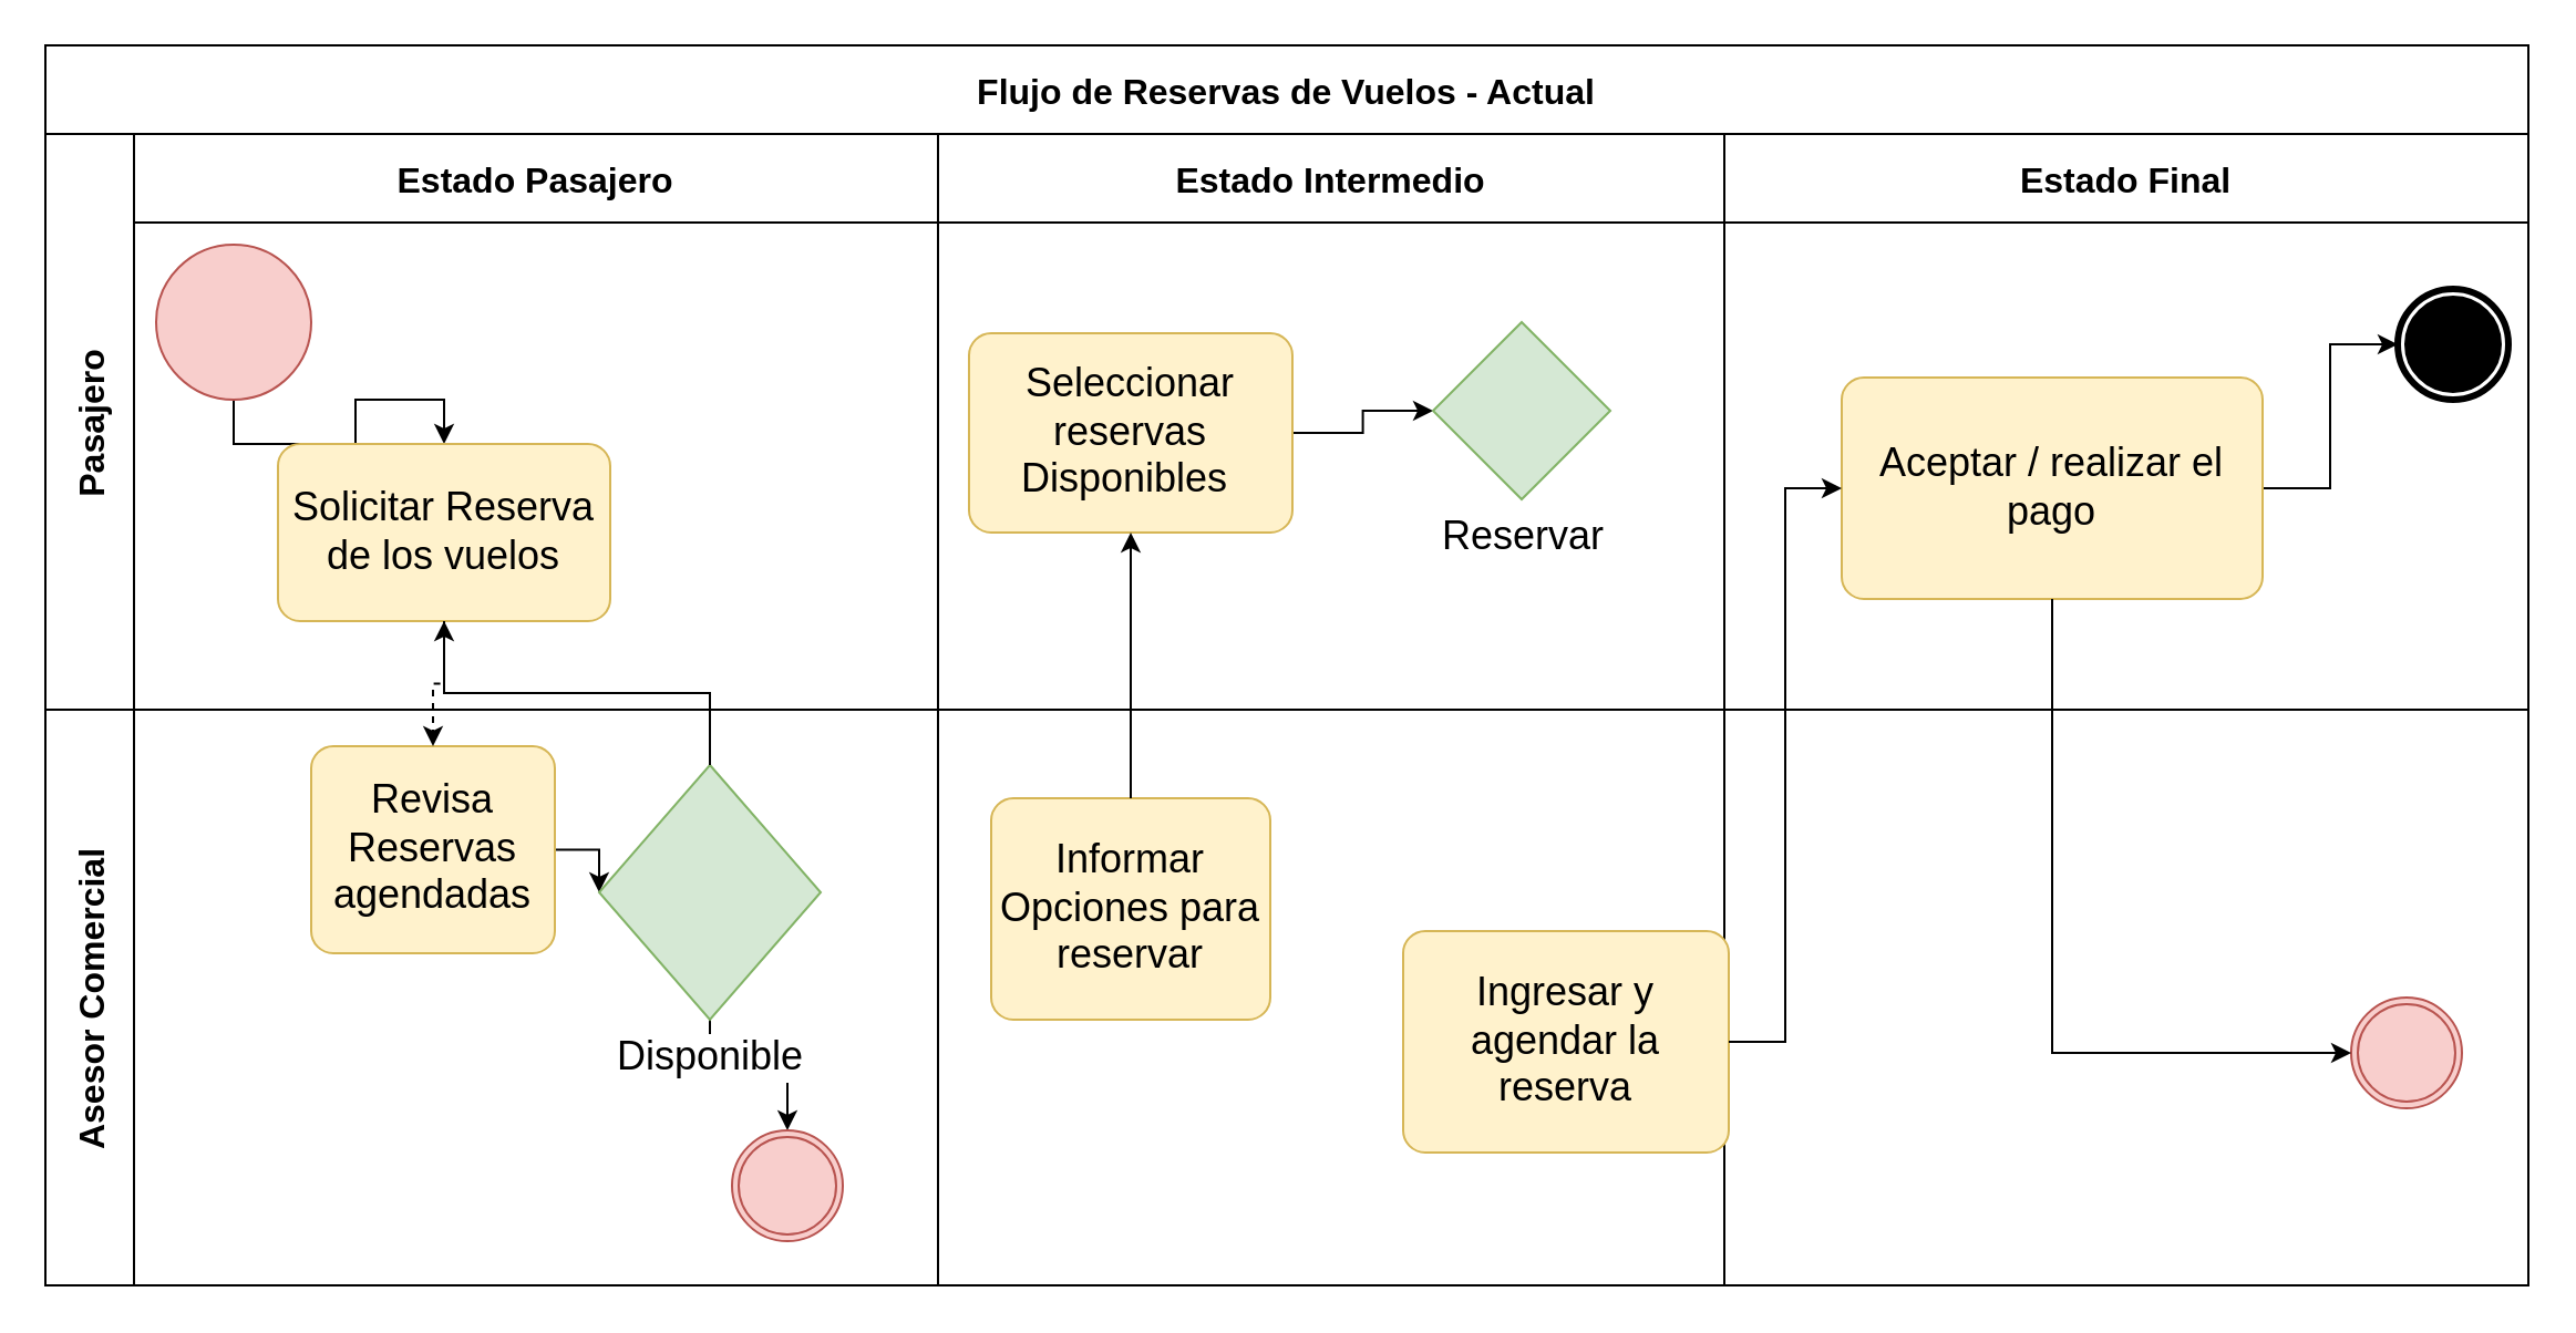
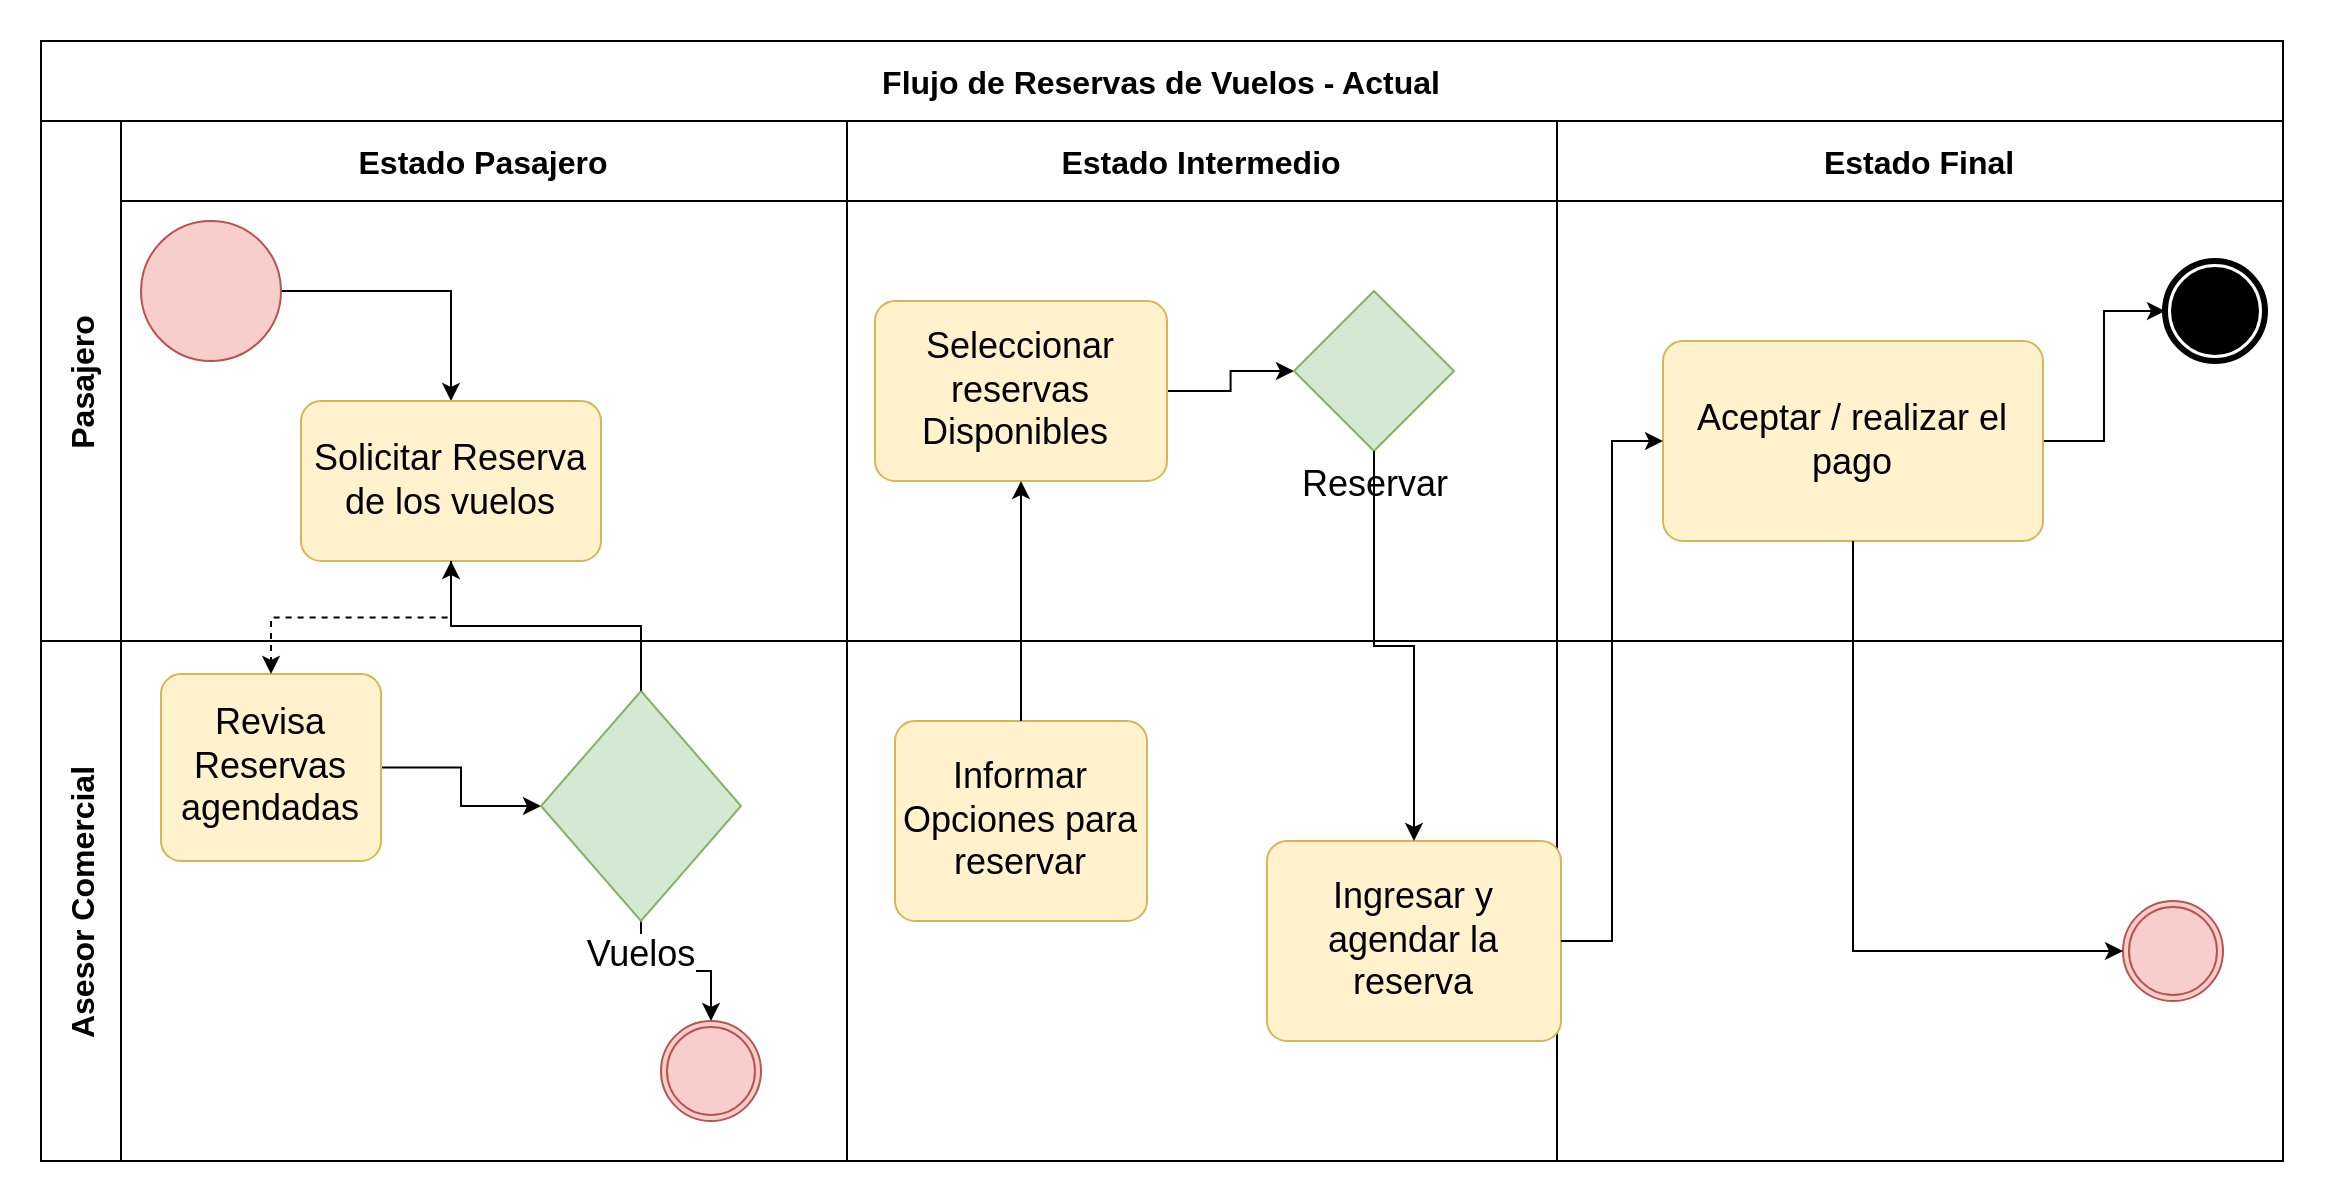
  <mxCell id="0" />
  <mxCell id="1" parent="0" />
  <mxCell id="2" value="Flujo de Reservas de Vuelos - Actual" style="shape=table;childLayout=tableLayout;startSize=40;collapsible=0;recursiveResize=0;expand=0;fontSize=16;fontStyle=1" parent="1" vertex="1"><mxGeometry x="20" y="20" width="1121" height="560" as="geometry" /></mxCell>
  <mxCell id="3" value="Pasajero" style="shape=tableRow;horizontal=0;swimlaneHead=0;swimlaneBody=0;top=0;left=0;strokeColor=inherit;bottom=0;right=0;dropTarget=0;fontStyle=1;fillColor=none;points=[[0,0.5],[1,0.5]];portConstraint=eastwest;startSize=40;collapsible=0;recursiveResize=0;expand=0;fontSize=16;" parent="2" vertex="1"><mxGeometry y="40" width="1121" height="260" as="geometry" /></mxCell>
  <mxCell id="4" value="Estado Pasajero" style="swimlane;swimlaneHead=0;swimlaneBody=0;fontStyle=1;strokeColor=inherit;connectable=0;fillColor=none;startSize=40;collapsible=0;recursiveResize=0;expand=0;fontSize=16;" parent="3" vertex="1"><mxGeometry x="40" width="363" height="260" as="geometry"><mxRectangle width="363" height="260" as="alternateBounds" /></mxGeometry></mxCell>
  <mxCell id="5" style="edgeStyle=orthogonalEdgeStyle;rounded=0;orthogonalLoop=1;jettySize=auto;html=1;" parent="4" source="6" target="7" edge="1"><mxGeometry relative="1" as="geometry" /></mxCell>
  <mxCell id="6" value="" style="points=[[0.145,0.145,0],[0.5,0,0],[0.855,0.145,0],[1,0.5,0],[0.855,0.855,0],[0.5,1,0],[0.145,0.855,0],[0,0.5,0]];shape=mxgraph.bpmn.event;html=1;verticalLabelPosition=bottom;labelBackgroundColor=#ffffff;verticalAlign=top;align=center;perimeter=ellipsePerimeter;outlineConnect=0;aspect=fixed;outline=standard;symbol=general;fillColor=#f8cecc;strokeColor=#b85450;" parent="4" vertex="1"><mxGeometry x="10" y="50" width="70" height="70" as="geometry" /></mxCell>
- <mxCell id="7" value="&lt;font style=&quot;font-size: 18px;&quot;&gt;Solicitar Reserva de los vuelos&lt;/font&gt;" style="points=[[0.25,0,0],[0.5,0,0],[0.75,0,0],[1,0.25,0],[1,0.5,0],[1,0.75,0],[0.75,1,0],[0.5,1,0],[0.25,1,0],[0,0.75,0],[0,0.5,0],[0,0.25,0]];shape=mxgraph.bpmn.task;whiteSpace=wrap;rectStyle=rounded;size=10;html=1;container=1;expand=0;collapsible=0;taskMarker=abstract;fillColor=#fff2cc;strokeColor=#d6b656;" parent="4" vertex="1"><mxGeometry x="65" y="140" width="150" height="80" as="geometry" /></mxCell>
+ <mxCell id="7" value="&lt;font style=&quot;font-size: 18px;&quot;&gt;Solicitar Reserva de los vuelos&lt;/font&gt;" style="points=[[0.25,0,0],[0.5,0,0],[0.75,0,0],[1,0.25,0],[1,0.5,0],[1,0.75,0],[0.75,1,0],[0.5,1,0],[0.25,1,0],[0,0.75,0],[0,0.5,0],[0,0.25,0]];shape=mxgraph.bpmn.task;whiteSpace=wrap;rectStyle=rounded;size=10;html=1;container=1;expand=0;collapsible=0;taskMarker=abstract;fillColor=#fff2cc;strokeColor=#d6b656;" parent="4" vertex="1"><mxGeometry x="90" y="140" width="150" height="80" as="geometry" /></mxCell>
  <mxCell id="8" value="Estado Intermedio" style="swimlane;swimlaneHead=0;swimlaneBody=0;fontStyle=1;strokeColor=inherit;connectable=0;fillColor=none;startSize=40;collapsible=0;recursiveResize=0;expand=0;fontSize=16;" parent="3" vertex="1"><mxGeometry x="403" width="355" height="260" as="geometry"><mxRectangle width="355" height="260" as="alternateBounds" /></mxGeometry></mxCell>
  <mxCell id="9" style="edgeStyle=orthogonalEdgeStyle;rounded=0;orthogonalLoop=1;jettySize=auto;html=1;" parent="8" source="10" target="11" edge="1"><mxGeometry relative="1" as="geometry" /></mxCell>
  <mxCell id="10" value="&lt;font style=&quot;font-size: 18px;&quot;&gt;Seleccionar reservas Disponibles&amp;nbsp;&lt;/font&gt;" style="points=[[0.25,0,0],[0.5,0,0],[0.75,0,0],[1,0.25,0],[1,0.5,0],[1,0.75,0],[0.75,1,0],[0.5,1,0],[0.25,1,0],[0,0.75,0],[0,0.5,0],[0,0.25,0]];shape=mxgraph.bpmn.task;whiteSpace=wrap;rectStyle=rounded;size=10;html=1;container=1;expand=0;collapsible=0;taskMarker=abstract;fillColor=#fff2cc;strokeColor=#d6b656;" parent="8" vertex="1"><mxGeometry x="14" y="90" width="146" height="90" as="geometry" /></mxCell>
  <mxCell id="11" value="&lt;font style=&quot;font-size: 18px;&quot;&gt;Reservar&lt;/font&gt;" style="points=[[0.25,0.25,0],[0.5,0,0],[0.75,0.25,0],[1,0.5,0],[0.75,0.75,0],[0.5,1,0],[0.25,0.75,0],[0,0.5,0]];shape=mxgraph.bpmn.gateway2;html=1;verticalLabelPosition=bottom;labelBackgroundColor=#ffffff;verticalAlign=top;align=center;perimeter=rhombusPerimeter;outlineConnect=0;outline=none;symbol=none;fillColor=#d5e8d4;strokeColor=#82b366;" parent="8" vertex="1"><mxGeometry x="223.5" y="85" width="80" height="80" as="geometry" /></mxCell>
  <mxCell id="12" value="Estado Final" style="swimlane;swimlaneHead=0;swimlaneBody=0;fontStyle=1;strokeColor=inherit;connectable=0;fillColor=none;startSize=40;collapsible=0;recursiveResize=0;expand=0;fontSize=16;" parent="3" vertex="1"><mxGeometry x="758" width="363" height="260" as="geometry"><mxRectangle width="363" height="260" as="alternateBounds" /></mxGeometry></mxCell>
  <mxCell id="13" style="edgeStyle=orthogonalEdgeStyle;rounded=0;orthogonalLoop=1;jettySize=auto;html=1;" parent="12" source="14" target="15" edge="1"><mxGeometry relative="1" as="geometry" /></mxCell>
  <mxCell id="14" value="&lt;font style=&quot;font-size: 18px;&quot;&gt;Aceptar / realizar el pago&lt;/font&gt;" style="points=[[0.25,0,0],[0.5,0,0],[0.75,0,0],[1,0.25,0],[1,0.5,0],[1,0.75,0],[0.75,1,0],[0.5,1,0],[0.25,1,0],[0,0.75,0],[0,0.5,0],[0,0.25,0]];shape=mxgraph.bpmn.task;whiteSpace=wrap;rectStyle=rounded;size=10;html=1;container=1;expand=0;collapsible=0;taskMarker=abstract;fillColor=#fff2cc;strokeColor=#d6b656;" parent="12" vertex="1"><mxGeometry x="53" y="110" width="190" height="100" as="geometry" /></mxCell>
  <mxCell id="15" value="" style="points=[[0.145,0.145,0],[0.5,0,0],[0.855,0.145,0],[1,0.5,0],[0.855,0.855,0],[0.5,1,0],[0.145,0.855,0],[0,0.5,0]];shape=mxgraph.bpmn.event;html=1;verticalLabelPosition=bottom;labelBackgroundColor=#ffffff;verticalAlign=top;align=center;perimeter=ellipsePerimeter;outlineConnect=0;aspect=fixed;outline=end;symbol=terminate;" parent="12" vertex="1"><mxGeometry x="304" y="70" width="50" height="50" as="geometry" /></mxCell>
  <mxCell id="16" value="Asesor Comercial" style="shape=tableRow;horizontal=0;swimlaneHead=0;swimlaneBody=0;top=0;left=0;strokeColor=inherit;bottom=0;right=0;dropTarget=0;fontStyle=1;fillColor=none;points=[[0,0.5],[1,0.5]];portConstraint=eastwest;startSize=40;collapsible=0;recursiveResize=0;expand=0;fontSize=16;" parent="2" vertex="1"><mxGeometry y="300" width="1121" height="260" as="geometry" /></mxCell>
  <mxCell id="17" value="" style="swimlane;swimlaneHead=0;swimlaneBody=0;fontStyle=1;connectable=0;strokeColor=inherit;fillColor=none;startSize=0;collapsible=0;recursiveResize=0;expand=0;fontSize=16;" parent="16" vertex="1"><mxGeometry x="40" width="363" height="260" as="geometry"><mxRectangle width="363" height="260" as="alternateBounds" /></mxGeometry></mxCell>
  <mxCell id="18" style="edgeStyle=orthogonalEdgeStyle;rounded=0;orthogonalLoop=1;jettySize=auto;html=1;" parent="17" source="19" target="21" edge="1"><mxGeometry relative="1" as="geometry" /></mxCell>
- <mxCell id="19" value="&lt;font style=&quot;font-size: 18px;&quot;&gt;Revisa Reservas agendadas&lt;/font&gt;" style="points=[[0.25,0,0],[0.5,0,0],[0.75,0,0],[1,0.25,0],[1,0.5,0],[1,0.75,0],[0.75,1,0],[0.5,1,0],[0.25,1,0],[0,0.75,0],[0,0.5,0],[0,0.25,0]];shape=mxgraph.bpmn.task;whiteSpace=wrap;rectStyle=rounded;size=10;html=1;container=1;expand=0;collapsible=0;taskMarker=abstract;fillColor=#fff2cc;strokeColor=#d6b656;" parent="17" vertex="1"><mxGeometry x="80" y="16.5" width="110" height="93.5" as="geometry" /></mxCell>
+ <mxCell id="19" value="&lt;font style=&quot;font-size: 18px;&quot;&gt;Revisa Reservas agendadas&lt;/font&gt;" style="points=[[0.25,0,0],[0.5,0,0],[0.75,0,0],[1,0.25,0],[1,0.5,0],[1,0.75,0],[0.75,1,0],[0.5,1,0],[0.25,1,0],[0,0.75,0],[0,0.5,0],[0,0.25,0]];shape=mxgraph.bpmn.task;whiteSpace=wrap;rectStyle=rounded;size=10;html=1;container=1;expand=0;collapsible=0;taskMarker=abstract;fillColor=#fff2cc;strokeColor=#d6b656;" parent="17" vertex="1"><mxGeometry x="20" y="16.5" width="110" height="93.5" as="geometry" /></mxCell>
  <mxCell id="20" style="edgeStyle=orthogonalEdgeStyle;rounded=0;orthogonalLoop=1;jettySize=auto;html=1;exitX=0.5;exitY=1;exitDx=0;exitDy=0;exitPerimeter=0;" edge="1" parent="17" source="21" target="22"><mxGeometry relative="1" as="geometry" /></mxCell>
- <mxCell id="21" value="&lt;font style=&quot;font-size: 18px;&quot;&gt;Disponible&lt;/font&gt;" style="points=[[0.25,0.25,0],[0.5,0,0],[0.75,0.25,0],[1,0.5,0],[0.75,0.75,0],[0.5,1,0],[0.25,0.75,0],[0,0.5,0]];shape=mxgraph.bpmn.gateway2;html=1;verticalLabelPosition=bottom;labelBackgroundColor=#ffffff;verticalAlign=top;align=center;perimeter=rhombusPerimeter;outlineConnect=0;outline=none;symbol=none;fillColor=#d5e8d4;strokeColor=#82b366;" parent="17" vertex="1"><mxGeometry x="210" y="25" width="100" height="115" as="geometry" /></mxCell>
+ <mxCell id="21" value="&lt;font style=&quot;font-size: 18px;&quot;&gt;Vuelos&lt;/font&gt;" style="points=[[0.25,0.25,0],[0.5,0,0],[0.75,0.25,0],[1,0.5,0],[0.75,0.75,0],[0.5,1,0],[0.25,0.75,0],[0,0.5,0]];shape=mxgraph.bpmn.gateway2;html=1;verticalLabelPosition=bottom;labelBackgroundColor=#ffffff;verticalAlign=top;align=center;perimeter=rhombusPerimeter;outlineConnect=0;outline=none;symbol=none;fillColor=#d5e8d4;strokeColor=#82b366;" parent="17" vertex="1"><mxGeometry x="210" y="25" width="100" height="115" as="geometry" /></mxCell>
  <mxCell id="22" value="" style="points=[[0.145,0.145,0],[0.5,0,0],[0.855,0.145,0],[1,0.5,0],[0.855,0.855,0],[0.5,1,0],[0.145,0.855,0],[0,0.5,0]];shape=mxgraph.bpmn.event;html=1;verticalLabelPosition=bottom;labelBackgroundColor=#ffffff;verticalAlign=top;align=center;perimeter=ellipsePerimeter;outlineConnect=0;aspect=fixed;outline=throwing;symbol=general;fillColor=#f8cecc;strokeColor=#b85450;" vertex="1" parent="17"><mxGeometry x="270" y="190" width="50" height="50" as="geometry" /></mxCell>
  <mxCell id="23" value="" style="swimlane;swimlaneHead=0;swimlaneBody=0;fontStyle=1;connectable=0;strokeColor=inherit;fillColor=none;startSize=0;collapsible=0;recursiveResize=0;expand=0;fontSize=16;" parent="16" vertex="1"><mxGeometry x="403" width="355" height="260" as="geometry"><mxRectangle width="355" height="260" as="alternateBounds" /></mxGeometry></mxCell>
  <mxCell id="24" value="&lt;font style=&quot;font-size: 18px;&quot;&gt;Informar Opciones para reservar&lt;/font&gt;" style="points=[[0.25,0,0],[0.5,0,0],[0.75,0,0],[1,0.25,0],[1,0.5,0],[1,0.75,0],[0.75,1,0],[0.5,1,0],[0.25,1,0],[0,0.75,0],[0,0.5,0],[0,0.25,0]];shape=mxgraph.bpmn.task;whiteSpace=wrap;rectStyle=rounded;size=10;html=1;container=1;expand=0;collapsible=0;taskMarker=abstract;fillColor=#fff2cc;strokeColor=#d6b656;" parent="23" vertex="1"><mxGeometry x="24" y="40" width="126" height="100" as="geometry" /></mxCell>
  <mxCell id="25" value="&lt;font style=&quot;font-size: 18px;&quot;&gt;Ingresar y agendar la reserva&lt;/font&gt;" style="points=[[0.25,0,0],[0.5,0,0],[0.75,0,0],[1,0.25,0],[1,0.5,0],[1,0.75,0],[0.75,1,0],[0.5,1,0],[0.25,1,0],[0,0.75,0],[0,0.5,0],[0,0.25,0]];shape=mxgraph.bpmn.task;whiteSpace=wrap;rectStyle=rounded;size=10;html=1;container=1;expand=0;collapsible=0;taskMarker=abstract;fillColor=#fff2cc;strokeColor=#d6b656;" parent="23" vertex="1"><mxGeometry x="210" y="100" width="147" height="100" as="geometry" /></mxCell>
  <mxCell id="26" value="" style="swimlane;swimlaneHead=0;swimlaneBody=0;fontStyle=1;connectable=0;strokeColor=inherit;fillColor=none;startSize=0;collapsible=0;recursiveResize=0;expand=0;fontSize=16;" parent="16" vertex="1"><mxGeometry x="758" width="363" height="260" as="geometry"><mxRectangle width="363" height="260" as="alternateBounds" /></mxGeometry></mxCell>
  <mxCell id="27" value="" style="points=[[0.145,0.145,0],[0.5,0,0],[0.855,0.145,0],[1,0.5,0],[0.855,0.855,0],[0.5,1,0],[0.145,0.855,0],[0,0.5,0]];shape=mxgraph.bpmn.event;html=1;verticalLabelPosition=bottom;labelBackgroundColor=#ffffff;verticalAlign=top;align=center;perimeter=ellipsePerimeter;outlineConnect=0;aspect=fixed;outline=throwing;symbol=general;fillColor=#f8cecc;strokeColor=#b85450;" parent="26" vertex="1"><mxGeometry x="283" y="130" width="50" height="50" as="geometry" /></mxCell>
  <mxCell id="28" style="edgeStyle=orthogonalEdgeStyle;rounded=0;orthogonalLoop=1;jettySize=auto;html=1;" parent="16" source="21" target="7" edge="1"><mxGeometry relative="1" as="geometry" /></mxCell>
  <mxCell id="29" style="edgeStyle=orthogonalEdgeStyle;rounded=0;orthogonalLoop=1;jettySize=auto;html=1;entryX=0.5;entryY=0;entryDx=0;entryDy=0;entryPerimeter=0;dashed=1;" parent="2" source="7" target="19" edge="1"><mxGeometry relative="1" as="geometry"><mxPoint x="220" y="220" as="targetPoint" /></mxGeometry></mxCell>
  <mxCell id="30" style="edgeStyle=orthogonalEdgeStyle;rounded=0;orthogonalLoop=1;jettySize=auto;html=1;entryX=0.5;entryY=1;entryDx=0;entryDy=0;entryPerimeter=0;" parent="2" source="24" target="10" edge="1"><mxGeometry relative="1" as="geometry" /></mxCell>
+ <mxCell id="31" style="edgeStyle=orthogonalEdgeStyle;rounded=0;orthogonalLoop=1;jettySize=auto;html=1;entryX=0.5;entryY=0;entryDx=0;entryDy=0;entryPerimeter=0;" parent="2" source="11" target="25" edge="1"><mxGeometry relative="1" as="geometry" /></mxCell>
  <mxCell id="32" style="edgeStyle=orthogonalEdgeStyle;rounded=0;orthogonalLoop=1;jettySize=auto;html=1;entryX=0;entryY=0.5;entryDx=0;entryDy=0;entryPerimeter=0;" edge="1" parent="2" source="25" target="14"><mxGeometry relative="1" as="geometry" /></mxCell>
  <mxCell id="33" style="edgeStyle=orthogonalEdgeStyle;rounded=0;orthogonalLoop=1;jettySize=auto;html=1;entryX=0;entryY=0.5;entryDx=0;entryDy=0;entryPerimeter=0;exitX=0.5;exitY=1;exitDx=0;exitDy=0;exitPerimeter=0;" edge="1" parent="2" source="14" target="27"><mxGeometry relative="1" as="geometry" /></mxCell>
